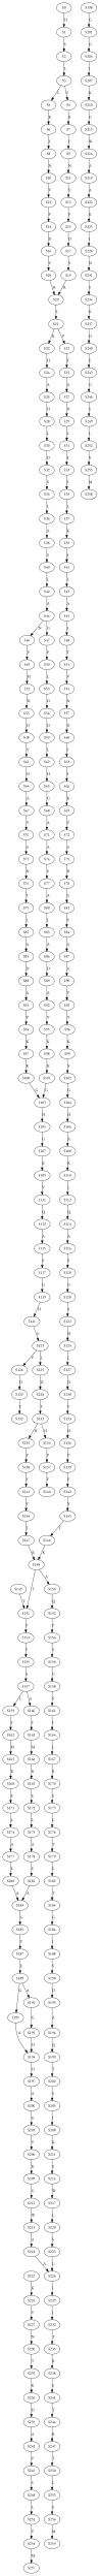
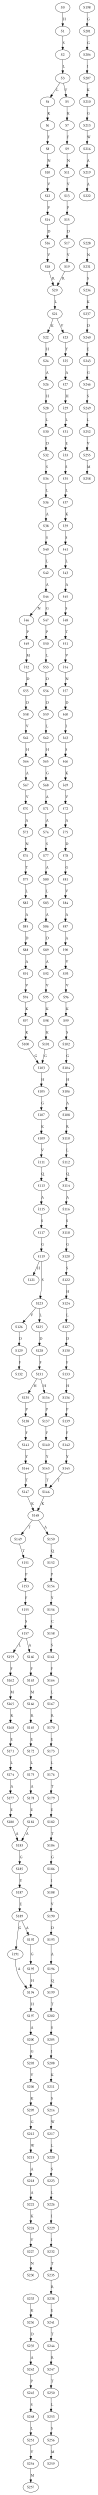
  strict digraph {
    fontname="EB Garamond"
    node [fontname="EB Garamond"]
    edge [fontname="EB Garamond"]
    S0
    S1
    S2
    S3
    S4
    S5
    S6
    S7
    S8
    S9
    S10
    S11
    S12
    S13
    S14
    S15
    S16
    S17
    S18
    S19
    S20
    S21
    S22
    S23
    S24
    S25
    S26
    S27
    S28
    S29
    S30
    S31
    S32
    S33
    S34
    S35
    S36
    S37
    S38
    S39
    S40
    S41
    S42
    S43
    S44
    S45
    S46
    S47
    S48
    S49
    S50
    S51
    S52
    S53
    S54
    S55
    S56
    S57
    S58
    S59
    S60
    S61
    S62
    S63
    S64
    S65
    S66
    S67
    S68
    S69
    S70
    S71
    S72
    S73
    S74
    S75
    S76
    S77
    S78
    S79
    S80
    S81
    S82
    S83
    S84
    S85
    S86
    S87
    S88
    S89
    S90
    S91
    S92
    S93
    S94
    S95
    S96
    S97
    S98
    S99
    S100
    S101
    S102
    S103
    S104
    S105
    S106
    S107
    S108
    S109
    S110
    S111
    S112
    S113
    S114
    S115
    S116
    S117
    S118
    S119
    S120
    S121
    S122
    S123
    S124
    S125
    S126
    S127
    S128
    S129
    S130
    S131
    S132
    S133
    S134
    S135
    S136
    S137
    S138
    S139
    S140
    S141
    S142
+   S143
    S144
    S145
    S146
    S147
    S148
    S149
    S150
    S151
    S152
    S153
    S154
    S155
    S156
    S157
    S158
    S159
    S160
    S161
    S162
    S163
    S164
    S165
    S166
    S167
    S168
    S169
    S170
    S171
    S172
    S173
    S174
    S175
    S176
    S177
    S178
    S179
    S180
    S181
    S182
    S183
    S184
    S185
    S186
    S187
    S188
    S189
    S190
    S191
    S192
    S193
    S194
    S195
    S196
    S197
    S199
    S200
    S198
    S201
    S202
    S203
    S204
    S205
    S206
    S207
    S208
    S209
    S210
    S211
    S212
    S213
    S214
    S215
    S216
    S217
    S218
    S219
    S220
    S221
    S222
    S223
    S224
-   S225
    S226
    S227
    S228
    S229
    S230
    S231
    S232
    S233
    S234
    S235
    S236
    S237
    S238
    S239
    S240
    S241
    S242
    S243
    S244
    S245
    S246
    S247
    S248
    S249
    S250
    S251
    S252
    S253
    S254
    S255
    S256
    S257
    S258
    S259
    S0 -> S1 [label=H]
    S1 -> S2 [label=S]
    S2 -> S3 [label=L]
    S3 -> S4 [label=L]
    S3 -> S5 [label=F]
    S4 -> S6 [label=K]
    S5 -> S7 [label=K]
    S6 -> S8 [label=F]
    S7 -> S9 [label=F]
    S8 -> S10 [label=N]
    S9 -> S11 [label=N]
    S10 -> S12 [label=V]
    S11 -> S13 [label=V]
    S12 -> S14 [label=P]
    S13 -> S15 [label=P]
    S14 -> S16 [label=D]
    S15 -> S17 [label=D]
    S16 -> S18 [label=V]
    S17 -> S19 [label=V]
    S18 -> S20 [label=R]
    S19 -> S20 [label=R]
    S20 -> S21 [label=L]
    S21 -> S22 [label=K]
    S21 -> S23 [label=V]
    S22 -> S24 [label=H]
    S23 -> S25 [label=Y]
    S24 -> S26 [label=A]
    S25 -> S27 [label=A]
    S26 -> S28 [label=H]
    S27 -> S29 [label=H]
    S28 -> S30 [label=L]
    S29 -> S31 [label=L]
    S30 -> S32 [label=D]
    S31 -> S33 [label=E]
    S32 -> S34 [label=S]
    S33 -> S35 [label=S]
    S34 -> S36 [label=L]
    S35 -> S37 [label=L]
    S36 -> S38 [label=A]
    S37 -> S39 [label=K]
    S38 -> S40 [label=S]
    S39 -> S41 [label=S]
    S40 -> S42 [label=L]
    S41 -> S43 [label=L]
    S42 -> S44 [label=A]
    S43 -> S45 [label=A]
    S44 -> S46 [label=N]
    S44 -> S47 [label=G]
    S45 -> S48 [label=S]
    S46 -> S49 [label=P]
    S47 -> S50 [label=P]
    S48 -> S51 [label=T]
    S49 -> S52 [label=M]
    S50 -> S53 [label=L]
    S51 -> S54 [label=V]
    S52 -> S55 [label=D]
    S53 -> S56 [label=D]
    S54 -> S57 [label=N]
    S55 -> S58 [label=D]
    S56 -> S59 [label=D]
    S57 -> S60 [label=D]
    S58 -> S61 [label=V]
    S59 -> S62 [label=L]
    S60 -> S63 [label=I]
    S61 -> S64 [label=H]
    S62 -> S65 [label=H]
    S63 -> S66 [label=S]
    S64 -> S67 [label=A]
    S65 -> S68 [label=G]
    S66 -> S69 [label=K]
    S67 -> S70 [label=V]
    S68 -> S71 [label=A]
    S69 -> S72 [label=V]
    S70 -> S73 [label=A]
    S71 -> S74 [label=A]
    S72 -> S75 [label=A]
    S73 -> S76 [label=N]
    S74 -> S77 [label=S]
    S75 -> S78 [label=D]
    S76 -> S79 [label=T]
    S77 -> S80 [label=A]
    S78 -> S81 [label=G]
    S79 -> S82 [label=L]
    S80 -> S83 [label=L]
    S81 -> S84 [label=V]
    S82 -> S85 [label=A]
    S83 -> S86 [label=A]
    S84 -> S87 [label=A]
    S85 -> S88 [label=D]
    S86 -> S89 [label=D]
    S87 -> S90 [label=A]
    S88 -> S91 [label=A]
    S89 -> S92 [label=A]
    S90 -> S93 [label=V]
    S91 -> S94 [label=V]
    S92 -> S95 [label=V]
    S93 -> S96 [label=V]
    S94 -> S97 [label=K]
    S95 -> S98 [label=K]
    S96 -> S99 [label=K]
    S97 -> S100 [label=K]
    S98 -> S101 [label=K]
    S99 -> S102 [label=S]
    S100 -> S103 [label=G]
    S101 -> S103 [label=G]
    S102 -> S104 [label=G]
    S103 -> S105 [label=H]
    S104 -> S106 [label=H]
    S105 -> S107 [label=G]
    S106 -> S108 [label=A]
    S107 -> S109 [label=K]
    S108 -> S110 [label=R]
    S109 -> S111 [label=V]
    S110 -> S112 [label=L]
    S111 -> S113 [label=Q]
    S112 -> S114 [label=Q]
    S113 -> S115 [label=A]
    S114 -> S116 [label=A]
    S115 -> S117 [label=S]
    S116 -> S118 [label=S]
    S117 -> S119 [label=G]
    S118 -> S120 [label=G]
    S119 -> S121 [label=H]
    S120 -> S122 [label=S]
-   S121 -> S123 [label=S]
+   S119 -> S123 [label=S]
    S122 -> S124 [label=H]
    S123 -> S125 [label=L]
    S123 -> S126 [label=V]
    S124 -> S127 [label=L]
    S125 -> S128 [label=D]
    S126 -> S129 [label=D]
    S127 -> S130 [label=D]
    S128 -> S131 [label=F]
    S129 -> S132 [label=F]
    S130 -> S133 [label=F]
    S131 -> S134 [label=H]
    S131 -> S135 [label=H]
    S133 -> S136 [label=H]
    S134 -> S137 [label=P]
    S135 -> S138 [label=P]
    S136 -> S139 [label=P]
    S137 -> S140 [label=F]
    S138 -> S141 [label=F]
    S139 -> S142 [label=F]
+   S140 -> S143 [label=Y]
    S141 -> S144 [label=Y]
    S142 -> S145 [label=Y]
+   S143 -> S146 [label=T]
    S144 -> S147 [label=T]
    S145 -> S146 [label=T]
    S146 -> S148 [label=K]
    S147 -> S148 [label=K]
-   S148 -> S151 [label=T]
+   S148 -> S149 [label=T]
    S148 -> S150 [label=A]
    S149 -> S151 [label=T]
    S150 -> S152 [label=Q]
    S151 -> S153 [label=P]
    S152 -> S154 [label=P]
    S153 -> S155 [label=F]
    S154 -> S156 [label=Y]
    S155 -> S157 [label=S]
    S156 -> S158 [label=C]
    S157 -> S159 [label=L]
    S157 -> S160 [label=A]
    S158 -> S161 [label=S]
    S159 -> S162 [label=F]
    S160 -> S163 [label=F]
    S161 -> S164 [label=F]
    S162 -> S165 [label=M]
    S163 -> S166 [label=M]
    S164 -> S167 [label=L]
    S165 -> S168 [label=R]
    S166 -> S169 [label=R]
    S167 -> S170 [label=R]
    S168 -> S171 [label=E]
    S169 -> S172 [label=E]
    S170 -> S173 [label=E]
    S171 -> S174 [label=L]
    S172 -> S175 [label=L]
    S173 -> S176 [label=L]
    S174 -> S177 [label=A]
    S175 -> S178 [label=A]
    S176 -> S179 [label=T]
    S177 -> S180 [label=E]
    S178 -> S181 [label=E]
    S179 -> S182 [label=E]
    S180 -> S183 [label=A]
    S181 -> S183 [label=A]
    S182 -> S184 [label=T]
    S183 -> S185 [label=G]
    S184 -> S186 [label=G]
    S185 -> S187 [label=Y]
    S186 -> S188 [label=I]
    S187 -> S189 [label=E]
    S188 -> S190 [label=V]
    S189 -> S191 [label=G]
    S189 -> S192 [label=A]
    S190 -> S193 [label=D]
    S191 -> S194 [label=A]
    S192 -> S195 [label=G]
    S193 -> S196 [label=A]
    S194 -> S197 [label=H]
    S195 -> S194 [label=H]
    S196 -> S199 [label=Q]
    S197 -> S200 [label=A]
    S199 -> S202 [label=T]
    S200 -> S203 [label=G]
    S198 -> S201 [label=G]
    S201 -> S204 [label=G]
    S202 -> S205 [label=S]
    S203 -> S206 [label=V]
    S204 -> S207 [label=I]
    S205 -> S208 [label=I]
    S206 -> S209 [label=K]
    S207 -> S210 [label=K]
    S208 -> S211 [label=K]
    S209 -> S212 [label=G]
    S210 -> S213 [label=G]
    S211 -> S214 [label=S]
    S212 -> S215 [label=W]
    S213 -> S216 [label=W]
    S214 -> S217 [label=W]
    S215 -> S218 [label=A]
    S216 -> S219 [label=A]
    S217 -> S220 [label=L]
-   S218 -> S226 [label=A]
+   S218 -> S221 [label=A]
    S219 -> S222 [label=A]
    S220 -> S223 [label=S]
    S221 -> S224 [label=K]
-   S222 -> S225 [label=K]
    S223 -> S226 [label=L]
    S224 -> S227 [label=V]
-   S225 -> S228 [label=I]
    S226 -> S229 [label=I]
    S227 -> S230 [label=N]
    S228 -> S231 [label=N]
    S229 -> S232 [label=I]
-   S230 -> S233 [label=T]
    S231 -> S234 [label=S]
    S232 -> S235 [label=T]
    S233 -> S236 [label=K]
    S234 -> S237 [label=K]
    S235 -> S238 [label=R]
    S236 -> S239 [label=D]
    S237 -> S240 [label=D]
    S238 -> S241 [label=E]
    S239 -> S242 [label=A]
    S240 -> S243 [label=E]
    S241 -> S244 [label=T]
    S242 -> S245 [label=P]
    S243 -> S246 [label=G]
    S244 -> S247 [label=R]
    S245 -> S248 [label=S]
    S246 -> S249 [label=S]
    S247 -> S250 [label=T]
    S248 -> S251 [label=L]
    S249 -> S252 [label=L]
    S250 -> S253 [label=L]
    S251 -> S254 [label=V]
    S252 -> S255 [label=V]
    S253 -> S256 [label=S]
    S254 -> S257 [label=M]
    S255 -> S258 [label=M]
    S256 -> S259 [label=M]
  }
